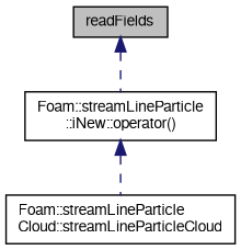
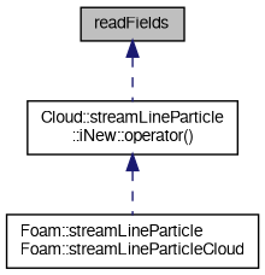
  digraph {
    rankdir=TB
    node [color=black fontname=FreeSans fontsize=10 shape=record]
    edge [color=midnightblue dir=back fontname=FreeSans fontsize=10 labelfontname=FreeSans labelfontsize=10 style=dashed]
    n1 [fillcolor=grey75 fontcolor=black height=0.2 label=readFields style=filled width=0.4]
-   n2 [height=0.2 label="Foam::streamLineParticle\l::iNew::operator()" width=0.4]
-   n3 [height=0.2 label="Foam::streamLineParticle\lCloud::streamLineParticleCloud" width=0.4]
+   n2 [height=0.2 label="Cloud::streamLineParticle\l::iNew::operator()" width=0.4]
+   n3 [height=0.2 label="Foam::streamLineParticle\lFoam::streamLineParticleCloud" width=0.4]
    n1 -> n2
    n2 -> n3
  }
